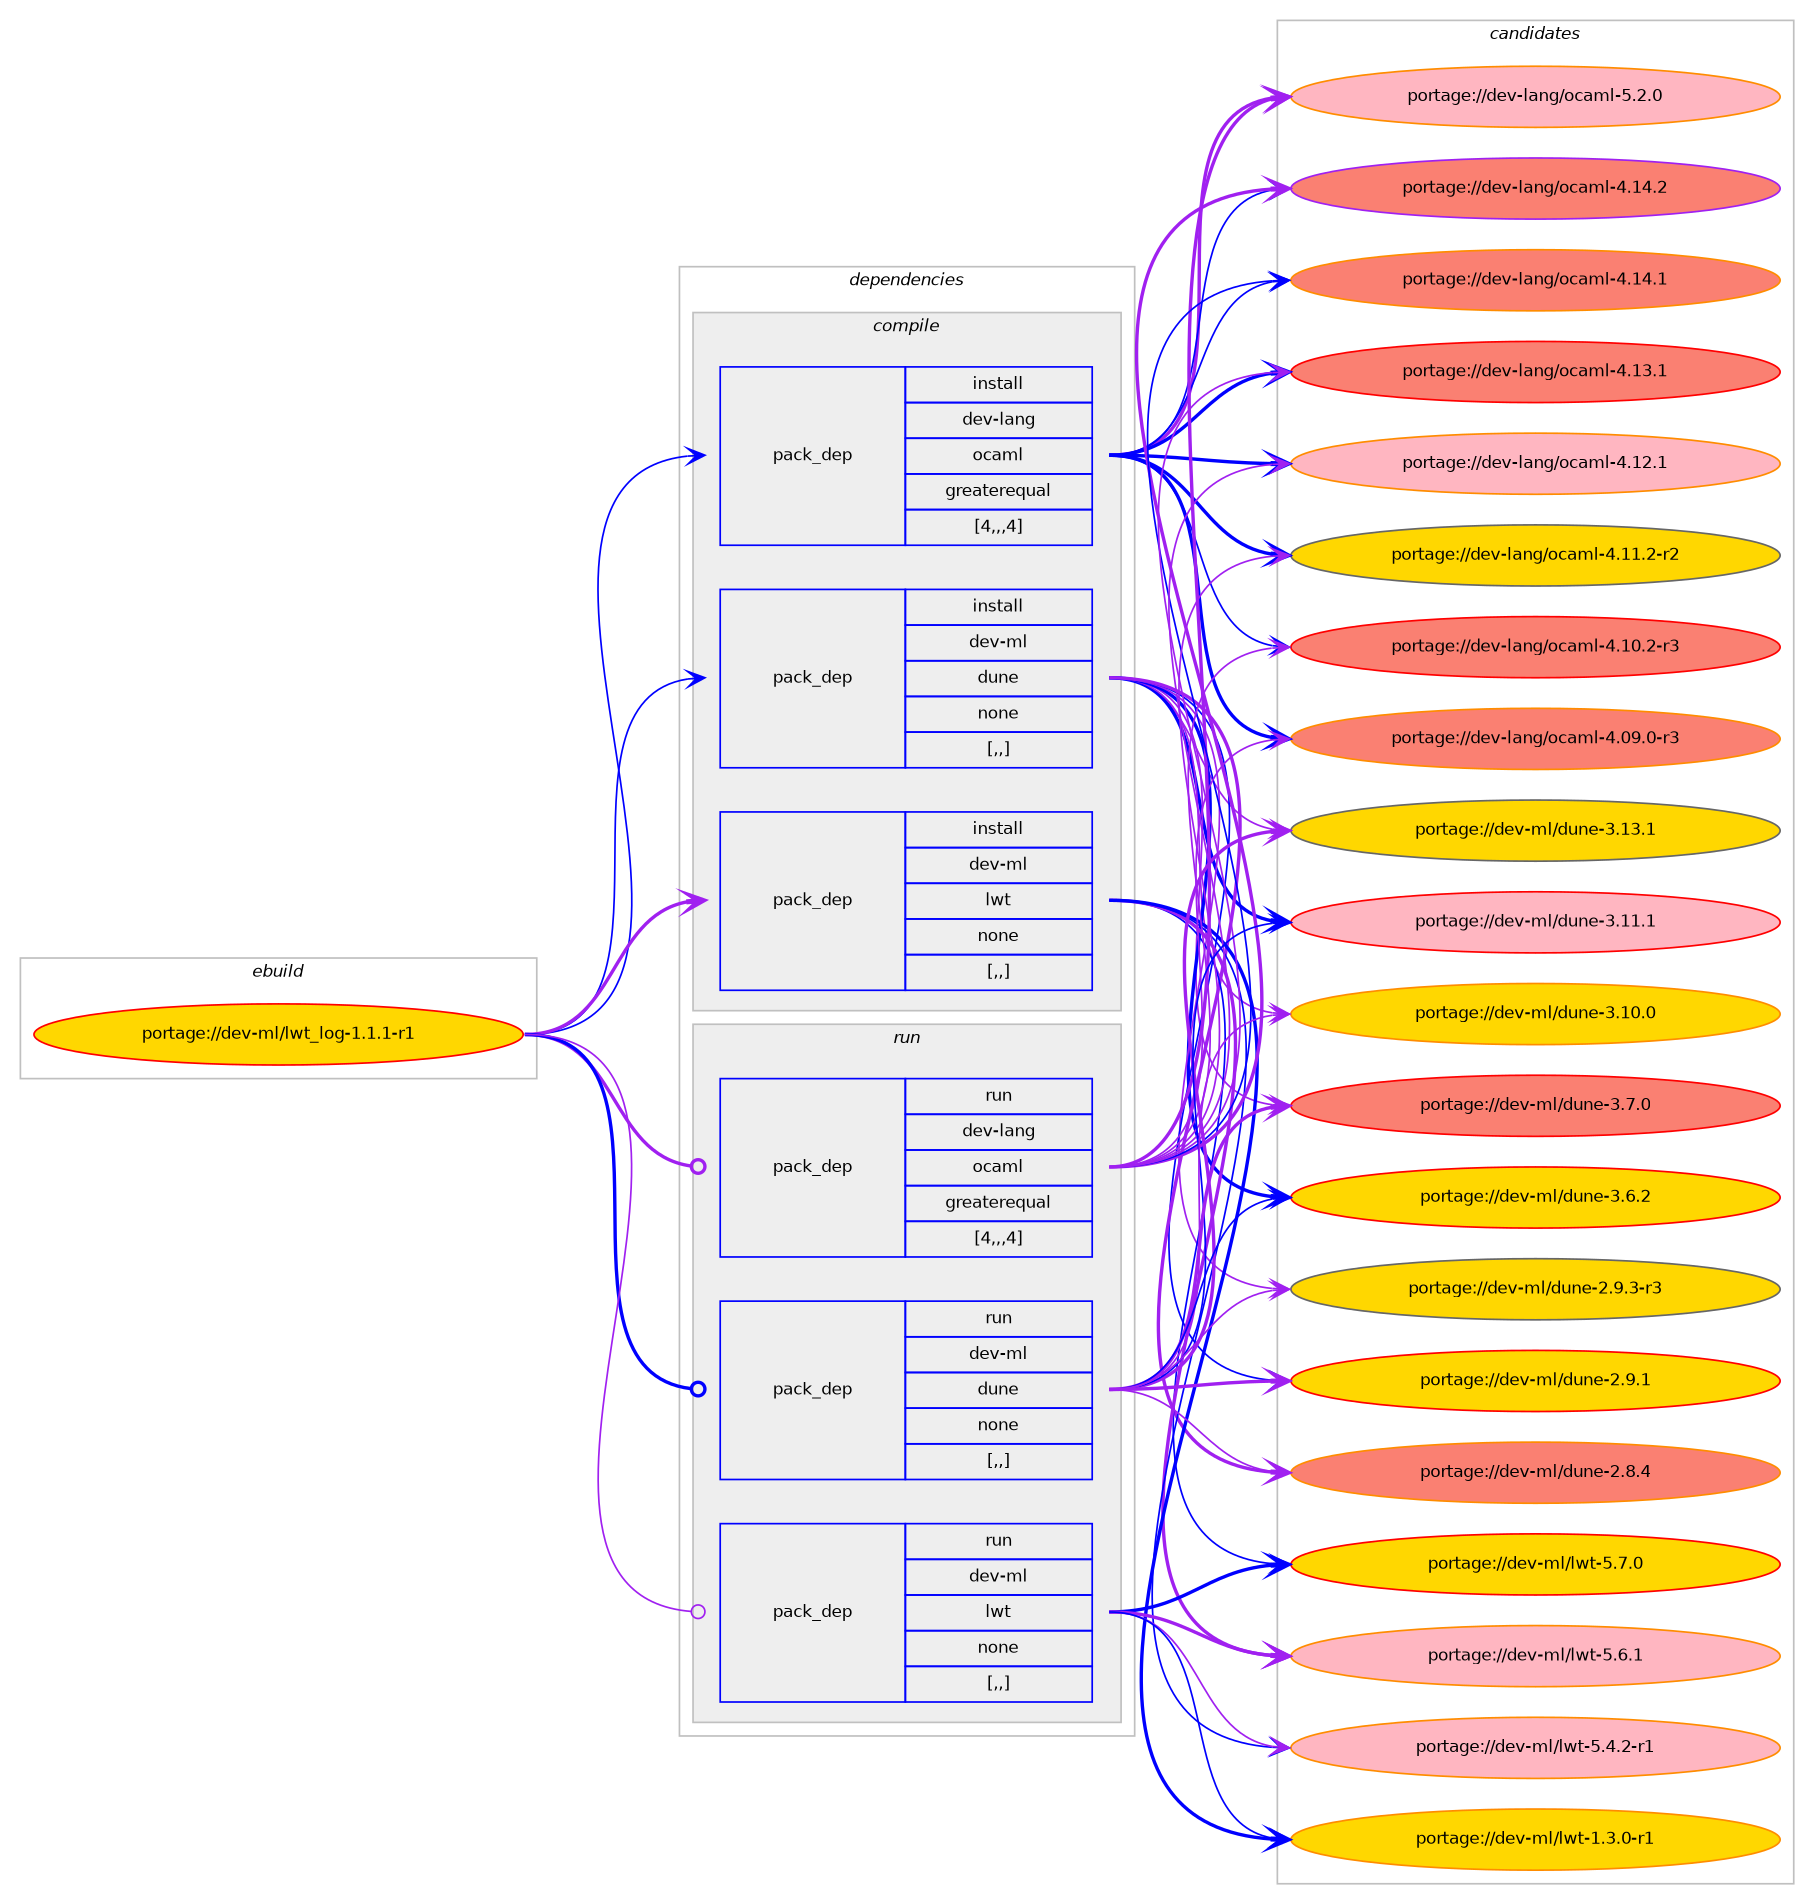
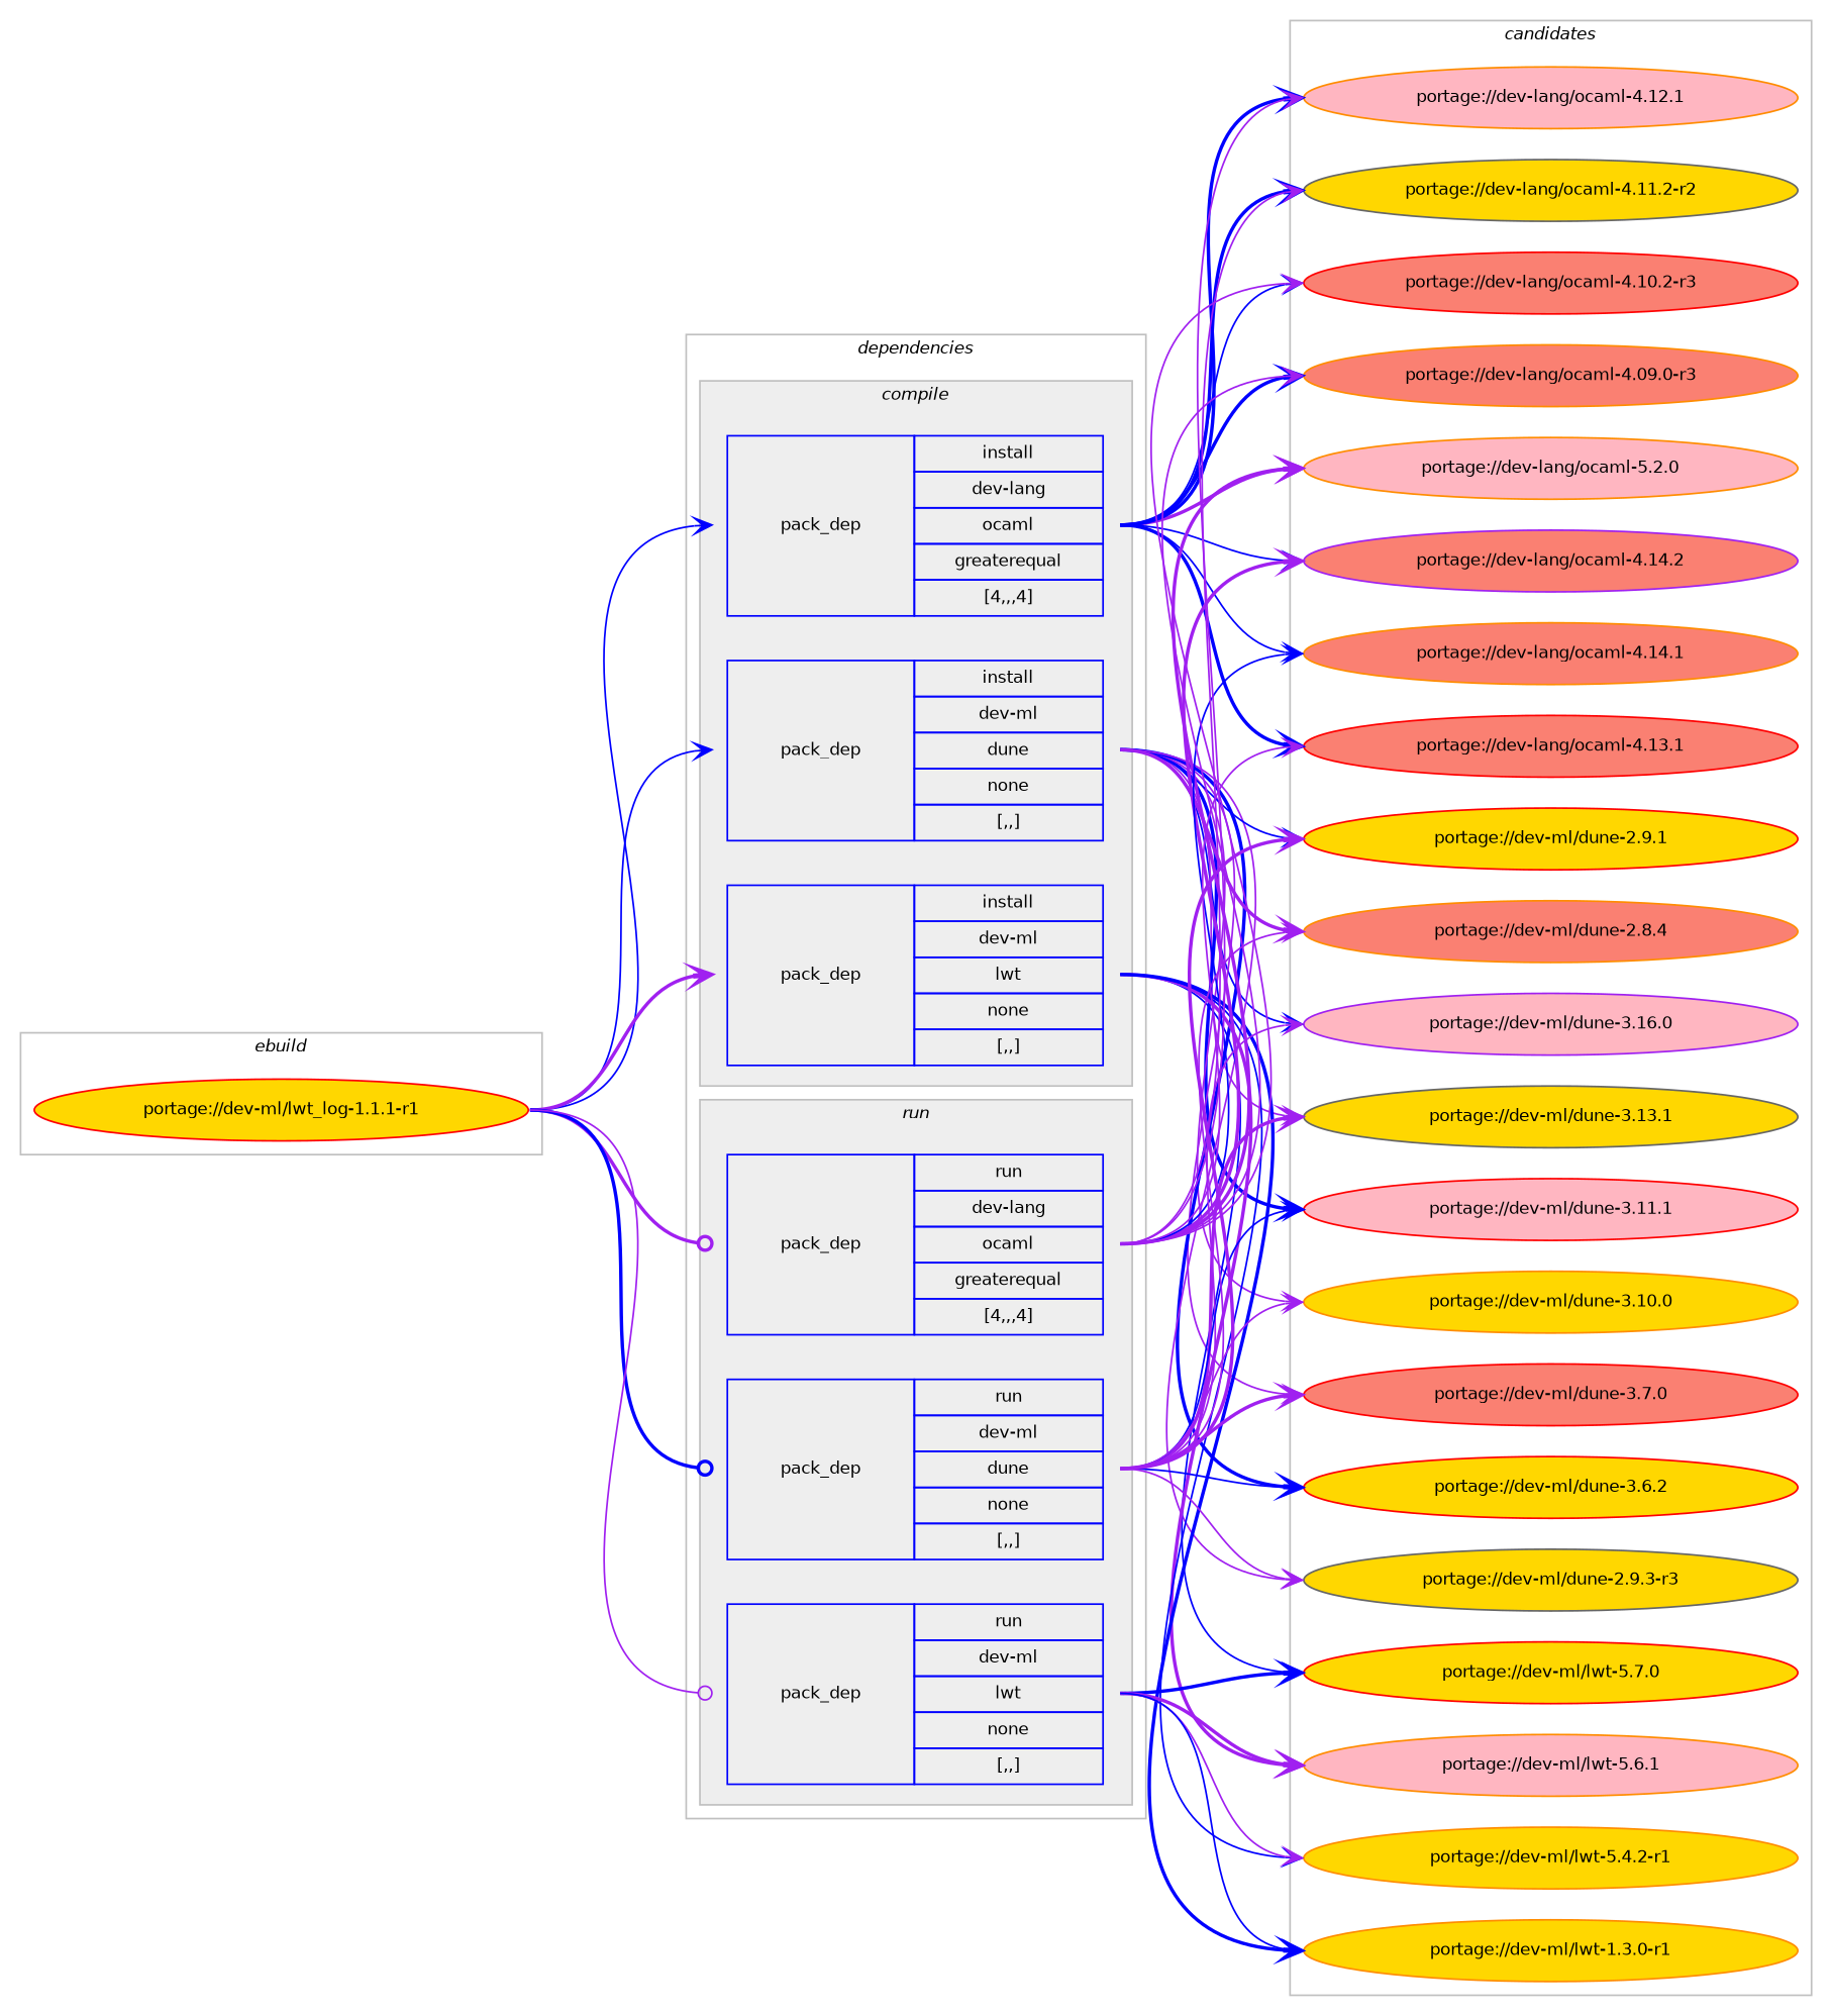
  digraph {
    compound=true
    concentrate=true
    fontname=Helvetica
    fontsize=10
    newrank=true
    rankdir=LR
    ranksep=1.5
    node [color=darkorange fillcolor=gold fontname=Helvetica fontsize=10 style=filled]
    edge [arrowhead=vee color=purple headport=w style=solid tailport=e weight=100]
    n1 [color=red label="portage://dev-ml/lwt_log-1.1.1-r1" width=4]
    n2 [color=blue label=<<TABLE BORDER="0" CELLBORDER="1" CELLSPACING="0" CELLPADDING="4" WIDTH="220"><TR><TD ROWSPAN="6" CELLPADDING="30">pack_dep</TD></TR><TR><TD WIDTH="110">install</TD></TR><TR><TD>dev-lang</TD></TR><TR><TD>ocaml</TD></TR><TR><TD>greaterequal</TD></TR><TR><TD>[4,,,4]</TD></TR></TABLE>> shape=none fillcolor="" style=""]
    n3 [color=blue label=<<TABLE BORDER="0" CELLBORDER="1" CELLSPACING="0" CELLPADDING="4" WIDTH="220"><TR><TD ROWSPAN="6" CELLPADDING="30">pack_dep</TD></TR><TR><TD WIDTH="110">install</TD></TR><TR><TD>dev-ml</TD></TR><TR><TD>dune</TD></TR><TR><TD>none</TD></TR><TR><TD>[,,]</TD></TR></TABLE>> shape=none fillcolor="" style=""]
    n4 [color=blue label=<<TABLE BORDER="0" CELLBORDER="1" CELLSPACING="0" CELLPADDING="4" WIDTH="220"><TR><TD ROWSPAN="6" CELLPADDING="30">pack_dep</TD></TR><TR><TD WIDTH="110">install</TD></TR><TR><TD>dev-ml</TD></TR><TR><TD>lwt</TD></TR><TR><TD>none</TD></TR><TR><TD>[,,]</TD></TR></TABLE>> shape=none fillcolor="" style=""]
    n5 [color=blue label=<<TABLE BORDER="0" CELLBORDER="1" CELLSPACING="0" CELLPADDING="4" WIDTH="220"><TR><TD ROWSPAN="6" CELLPADDING="30">pack_dep</TD></TR><TR><TD WIDTH="110">run</TD></TR><TR><TD>dev-lang</TD></TR><TR><TD>ocaml</TD></TR><TR><TD>greaterequal</TD></TR><TR><TD>[4,,,4]</TD></TR></TABLE>> shape=none fillcolor="" style=""]
    n6 [color=blue label=<<TABLE BORDER="0" CELLBORDER="1" CELLSPACING="0" CELLPADDING="4" WIDTH="220"><TR><TD ROWSPAN="6" CELLPADDING="30">pack_dep</TD></TR><TR><TD WIDTH="110">run</TD></TR><TR><TD>dev-ml</TD></TR><TR><TD>dune</TD></TR><TR><TD>none</TD></TR><TR><TD>[,,]</TD></TR></TABLE>> shape=none fillcolor="" style=""]
    n7 [color=blue label=<<TABLE BORDER="0" CELLBORDER="1" CELLSPACING="0" CELLPADDING="4" WIDTH="220"><TR><TD ROWSPAN="6" CELLPADDING="30">pack_dep</TD></TR><TR><TD WIDTH="110">run</TD></TR><TR><TD>dev-ml</TD></TR><TR><TD>lwt</TD></TR><TR><TD>none</TD></TR><TR><TD>[,,]</TD></TR></TABLE>> shape=none fillcolor="" style=""]
    n8 [fillcolor=lightpink label="portage://dev-lang/ocaml-5.2.0" width=4]
    n9 [color=purple fillcolor=salmon label="portage://dev-lang/ocaml-4.14.2" width=4]
    n10 [fillcolor=salmon label="portage://dev-lang/ocaml-4.14.1" width=4]
    n11 [color=red fillcolor=salmon label="portage://dev-lang/ocaml-4.13.1" width=4]
    n12 [fillcolor=lightpink label="portage://dev-lang/ocaml-4.12.1" width=4]
    n13 [color=gray40 label="portage://dev-lang/ocaml-4.11.2-r2" width=4]
    n14 [color=red fillcolor=salmon label="portage://dev-lang/ocaml-4.10.2-r3" width=4]
    n15 [fillcolor=salmon label="portage://dev-lang/ocaml-4.09.0-r3" width=4]
+   n16 [color=purple fillcolor=lightpink label="portage://dev-ml/dune-3.16.0" width=4]
    n17 [color=gray40 label="portage://dev-ml/dune-3.13.1" width=4]
    n18 [color=red fillcolor=lightpink label="portage://dev-ml/dune-3.11.1" width=4]
    n19 [label="portage://dev-ml/dune-3.10.0" width=4]
    n20 [color=red fillcolor=salmon label="portage://dev-ml/dune-3.7.0" width=4]
    n21 [color=red label="portage://dev-ml/dune-3.6.2" width=4]
    n22 [color=gray40 label="portage://dev-ml/dune-2.9.3-r3" width=4]
    n23 [color=red label="portage://dev-ml/dune-2.9.1" width=4]
    n24 [fillcolor=salmon label="portage://dev-ml/dune-2.8.4" width=4]
    n25 [color=red label="portage://dev-ml/lwt-5.7.0" width=4]
    n26 [fillcolor=lightpink label="portage://dev-ml/lwt-5.6.1" width=4]
-   n27 [fillcolor=lightpink label="portage://dev-ml/lwt-5.4.2-r1" width=4]
+   n27 [label="portage://dev-ml/lwt-5.4.2-r1" width=4]
    n28 [label="portage://dev-ml/lwt-1.3.0-r1" width=4]
    subgraph cluster_1 {
      color=gray
      label=<<i>ebuild</i>>
      n1
    }
    subgraph cluster_2 {
      color=gray
      label=<<i>dependencies</i>>
      subgraph cluster_3 {
        color=gray
        fillcolor="#eeeeee"
        label=<<i>compile</i>>
        style=filled
        subgraph sub_4 {
          color=gray
          fillcolor="#eeeeee"
          label=<<i>compile</i>>
          style=filled
          n2
        }
        subgraph sub_5 {
          color=gray
          fillcolor="#eeeeee"
          label=<<i>compile</i>>
          style=filled
          n3
        }
        subgraph sub_6 {
          color=gray
          fillcolor="#eeeeee"
          label=<<i>compile</i>>
          style=filled
          n4
        }
      }
      subgraph cluster_7 {
        color=gray
        fillcolor="#eeeeee"
        label=<<i>compile and run</i>>
        style=filled
      }
      subgraph cluster_8 {
        color=gray
        fillcolor="#eeeeee"
        label=<<i>run</i>>
        style=filled
        subgraph sub_9 {
          color=gray
          fillcolor="#eeeeee"
          label=<<i>run</i>>
          style=filled
          n5
        }
        subgraph sub_10 {
          color=gray
          fillcolor="#eeeeee"
          label=<<i>run</i>>
          style=filled
          n6
        }
        subgraph sub_11 {
          color=gray
          fillcolor="#eeeeee"
          label=<<i>run</i>>
          style=filled
          n7
        }
      }
    }
    subgraph cluster_12 {
      color=gray
      label=<<i>candidates</i>>
      rank=same
      subgraph sub_13 {
        color=black
        label=<<i>candidates</i>>
        nodesep=1
        rank=same
        n8
        n9
        n10
        n11
        n12
        n13
        n14
        n15
      }
      subgraph sub_14 {
        color=black
        label=<<i>candidates</i>>
        nodesep=1
        rank=same
+       n16
        n17
        n18
        n19
        n20
        n21
        n22
        n23
        n24
      }
      subgraph sub_15 {
        color=black
        label=<<i>candidates</i>>
        nodesep=1
        rank=same
        n25
        n26
        n27
        n28
      }
      subgraph sub_16 {
        color=black
        label=<<i>candidates</i>>
        nodesep=1
        rank=same
        n8
        n9
        n10
        n11
        n12
        n13
        n14
        n15
      }
      subgraph sub_17 {
        color=black
        label=<<i>candidates</i>>
        nodesep=1
        rank=same
+       n16
        n17
        n18
        n19
        n20
        n21
        n22
        n23
        n24
      }
      subgraph sub_18 {
        color=black
        label=<<i>candidates</i>>
        nodesep=1
        rank=same
        n25
        n26
        n27
        n28
      }
    }
    n1 -> n2 [color=blue weight=20]
    n1 -> n3 [color=blue weight=20]
    n1 -> n4 [style=bold weight=20]
    n1 -> n5 [arrowhead=odot style=bold weight=20]
    n1 -> n6 [arrowhead=odot color=blue style=bold weight=20]
    n1 -> n7 [arrowhead=odot weight=20]
    n2 -> n8 [style=bold]
    n2 -> n9 [color=blue]
    n2 -> n10 [color=blue]
    n2 -> n11 [color=blue style=bold]
    n2 -> n12 [color=blue style=bold]
    n2 -> n13 [color=blue style=bold]
    n2 -> n14 [color=blue]
    n2 -> n15 [color=blue style=bold]
+   n3 -> n16 [color=blue]
    n3 -> n17
    n3 -> n18 [color=blue style=bold]
    n3 -> n19
    n3 -> n20
    n3 -> n21 [color=blue style=bold]
    n3 -> n22
    n3 -> n23 [color=blue]
    n3 -> n24 [style=bold]
    n4 -> n25 [color=blue]
    n4 -> n26 [style=bold]
    n4 -> n27 [color=blue]
    n4 -> n28 [color=blue style=bold]
    n5 -> n8 [style=bold]
    n5 -> n9 [style=bold]
    n5 -> n10 [color=blue]
    n5 -> n11
    n5 -> n12
    n5 -> n13
    n5 -> n14
    n5 -> n15
+   n6 -> n16
    n6 -> n17 [style=bold]
    n6 -> n18 [color=blue]
    n6 -> n19
    n6 -> n20 [style=bold]
    n6 -> n21 [color=blue]
    n6 -> n22
    n6 -> n23 [style=bold]
    n6 -> n24
    n7 -> n25 [color=blue style=bold]
    n7 -> n26 [style=bold]
    n7 -> n27
    n7 -> n28 [color=blue]
  }
